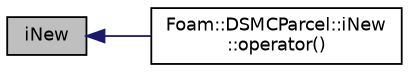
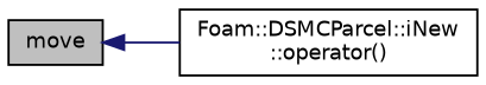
  digraph {
    rankdir=LR
    node [color=black fontname=Helvetica fontsize=10 shape=record]
-   n1 [fillcolor=grey75 fontcolor=black height=0.2 label=iNew style=filled width=0.4]
+   n1 [fillcolor=grey75 fontcolor=black height=0.2 label=move style=filled width=0.4]
    n2 [height=0.2 label="Foam::DSMCParcel::iNew\l::operator()" width=0.4]
    n1 -> n2 [color=midnightblue dir=back fontname=Helvetica fontsize=10 labelfontname=Helvetica labelfontsize=10 style=solid]
  }
